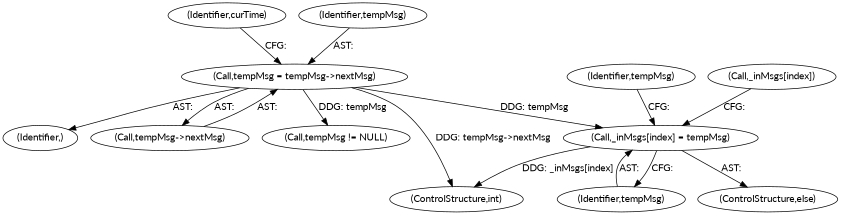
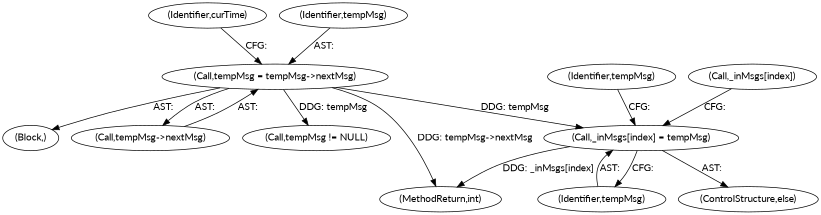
  digraph {
    fontname=Lato
    node [fontname=Lato]
    edge [fontname=Lato]
    n1 [label="(Call,_inMsgs[index] = tempMsg)"]
    n2 [label="(Identifier,tempMsg)"]
-   n3 [label="(ControlStructure,int)"]
+   n3 [label="(MethodReturn,int)"]
    n4 [label="(ControlStructure,else)"]
    n5 [label="(Call,tempMsg = tempMsg->nextMsg)"]
-   n6 [label="(Identifier,)"]
+   n6 [label="(Block,)"]
    n7 [label="(Call,tempMsg->nextMsg)"]
    n8 [label="(Call,tempMsg != NULL)"]
    n9 [label="(Identifier,tempMsg)"]
    n10 [label="(Identifier,curTime)"]
    n11 [label="(Call,_inMsgs[index])"]
    n12 [label="(Identifier,tempMsg)"]
    n1 -> n2 [label="CFG: "]
    n1 -> n3 [label="DDG: _inMsgs[index]"]
    n1 -> n4 [label="AST: "]
    n2 -> n1 [label="AST: "]
    n5 -> n1 [label="DDG: tempMsg"]
    n5 -> n3 [label="DDG: tempMsg->nextMsg"]
    n5 -> n6 [label="AST: "]
    n5 -> n7 [label="AST: "]
    n5 -> n8 [label="DDG: tempMsg"]
    n7 -> n5 [label="AST: "]
    n9 -> n1 [label="CFG: "]
    n10 -> n5 [label="CFG: "]
    n11 -> n1 [label="CFG: "]
    n12 -> n5 [label="AST: "]
  }
